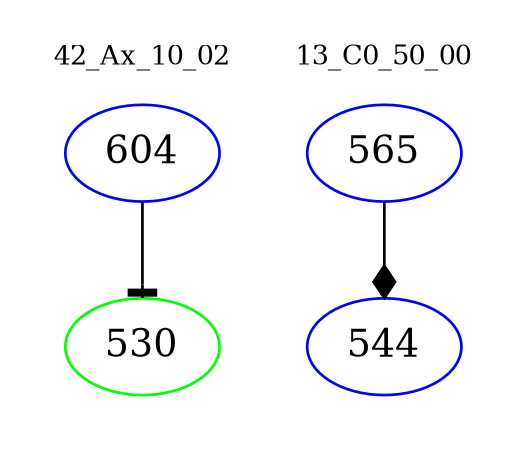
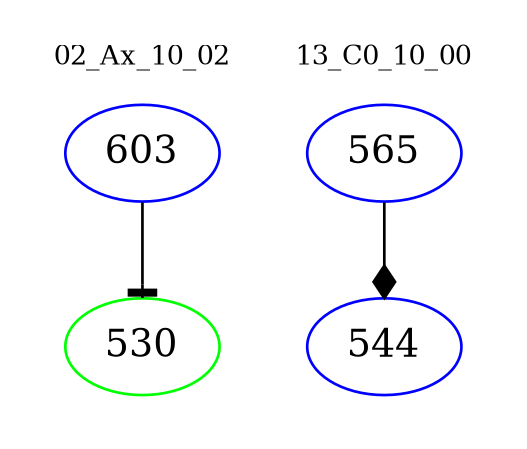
  digraph {
    node [color=blue]
    edge [color=black]
-   n1 [label=604]
+   n1 [label=603]
    n2 [color=green label=530]
    n3 [label=565]
    n4 [label=544]
    subgraph cluster_1 {
      color=white
      fontsize=10
-     label="42_Ax_10_02"
+     label="02_Ax_10_02"
      n1
      n2
    }
    subgraph cluster_2 {
      color=white
      fontsize=10
-     label="13_C0_50_00"
+     label="13_C0_10_00"
      n3
      n4
    }
    n1 -> n2 [arrowhead=tee]
    n3 -> n4 [arrowhead=diamond]
  }
